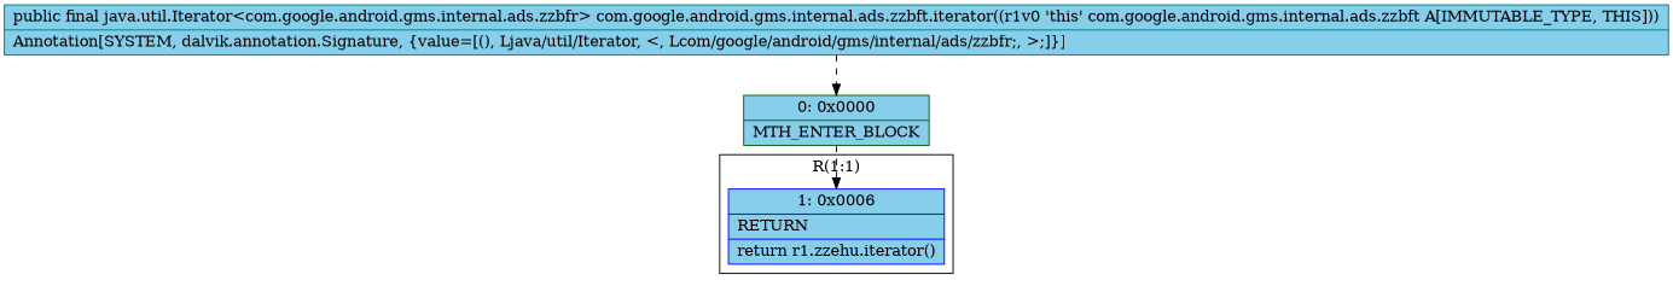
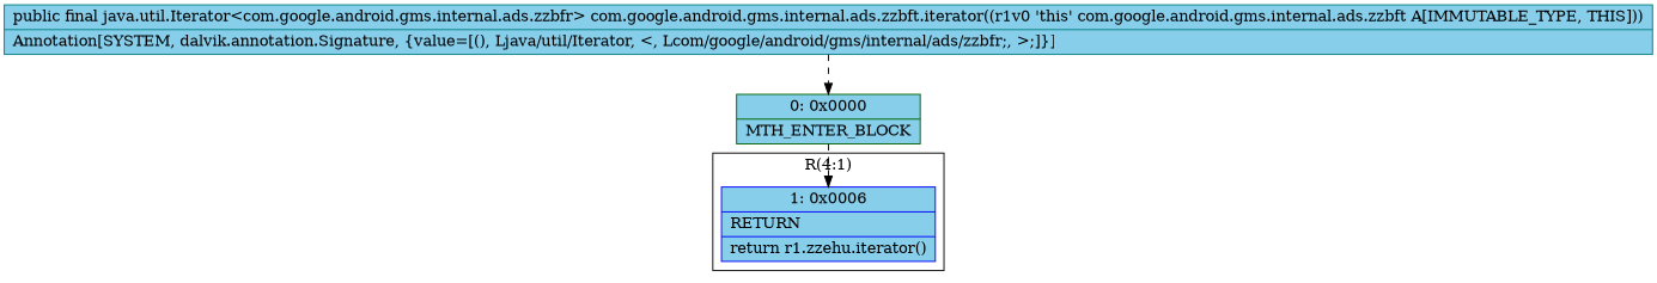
  digraph {
    node [shape=record style=filled fillcolor=skyblue]
    edge [style=dashed]
    n1 [color=blue label="{1\:\ 0x0006|RETURN\l|return r1.zzehu.iterator()\l}"]
    n2 [color=darkgreen label="{0\:\ 0x0000|MTH_ENTER_BLOCK\l}"]
    n3 [label="{public final java.util.Iterator\<com.google.android.gms.internal.ads.zzbfr\> com.google.android.gms.internal.ads.zzbft.iterator((r1v0 'this' com.google.android.gms.internal.ads.zzbft A[IMMUTABLE_TYPE, THIS]))  | Annotation[SYSTEM, dalvik.annotation.Signature, \{value=[(), Ljava\/util\/Iterator, \<, Lcom\/google\/android\/gms\/internal\/ads\/zzbfr;, \>;]\}]\l}" color=teal]
    subgraph cluster_1 {
-     label="R(1:1)"
+     label="R(4:1)"
      n1
    }
    n2 -> n1
    n3 -> n2
  }
